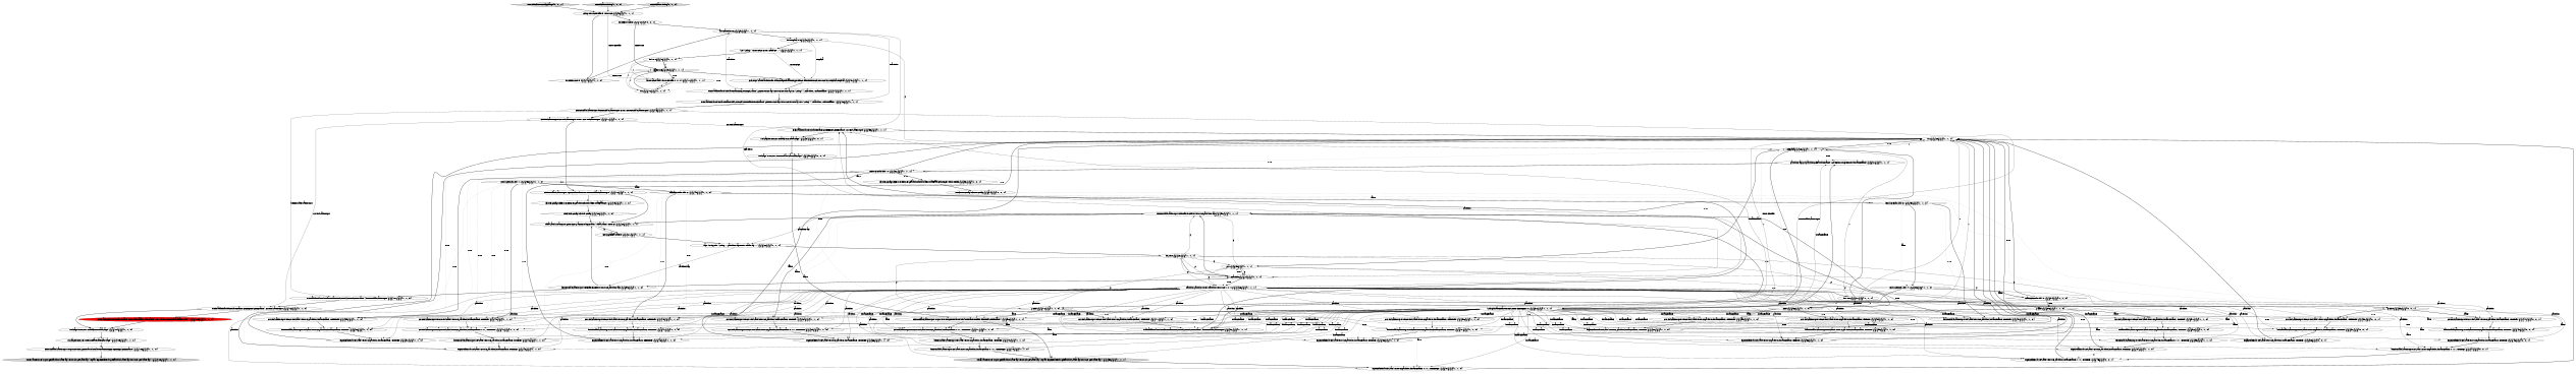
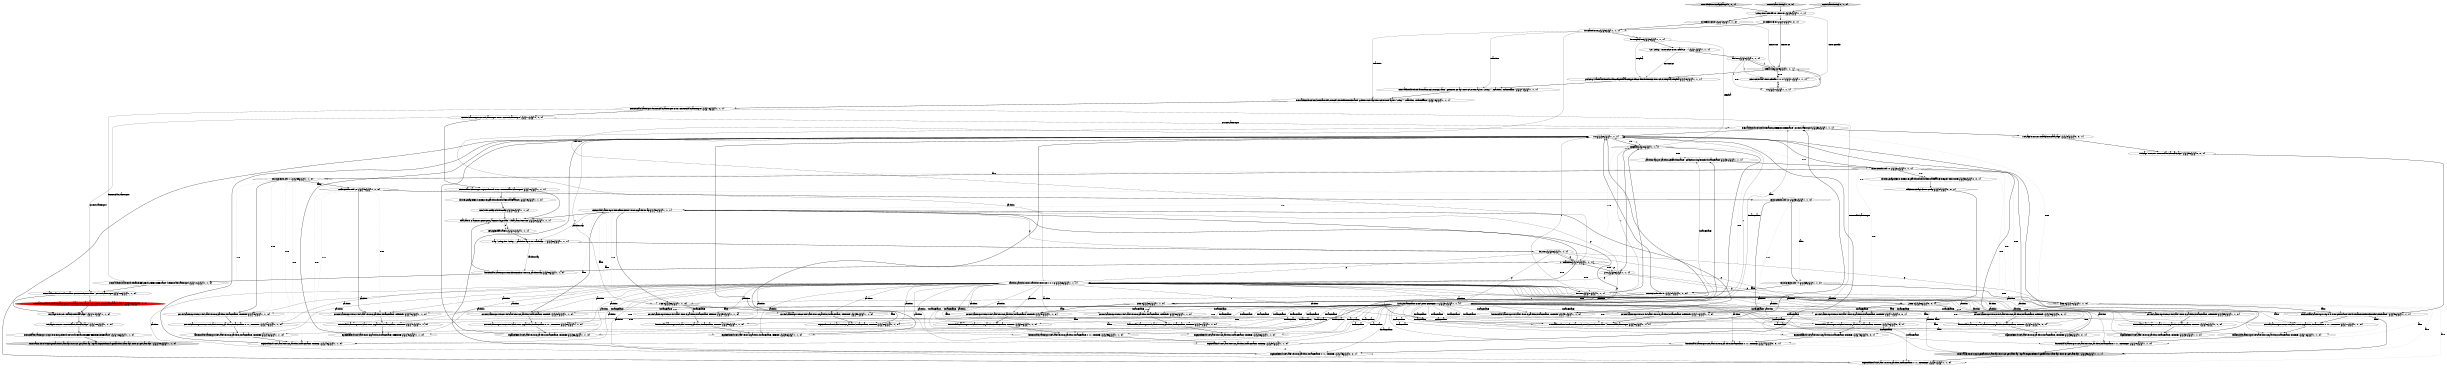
  digraph {
    node [fillcolor=white shape=ellipse style=filled]
    edge [style=solid]
    n1 [label="CurrentStateOutput currentStateOutput = new CurrentStateOutput()@@@17@@@['1', '1', '1']"]
    n2 [label="event.addAttribute(AttributeName.CURRENT_STATE.name(),currentStateOutput)@@@53@@@['1', '1', '1']"]
    n3 [label="event.addAttribute(AttributeName.CURRENT_STATE.name(),currentStateOutput)@@@102@@@['1', '1', '0']"]
    n4 [label="IntermediateStateOutput expectedResult = new IntermediateStateOutput()@@@18@@@['1', '1', '1']"]
    n5 [label="r++@@@29@@@['1', '1', '1']"]
    n6 [label="runStage(event,new ReadClusterDataStage())@@@54@@@['0', '0', '1']"]
    n7 [fillcolor=red label="event.addAttribute(AttributeName.ControllerDataProvider.name(),new ResourceControllerDataProvider())@@@103@@@['0', '1', '0']"]
    n8 [label="runStage(event,new ReadClusterDataStage())@@@104@@@['1', '1', '0']"]
    n9 [label="IdealState is = accessor.getProperty(accessor.keyBuilder().idealStates(resource))@@@20@@@['1', '1', '1']"]
    n10 [label="_clusterConfig.setErrorOrRecoveryPartitionThresholdForLoadBalance(1)@@@19@@@['1', '1', '0']"]
    n11 [label="resource.endsWith(\"0\")@@@32@@@['1', '1', '1']" shape=diamond]
    n12 [label="expectedResult.setState(resource,partition,instanceName,\"ONLINE\")@@@37@@@['1', '1', '0']"]
    n13 [label="_clusterConfig.setErrorOrRecoveryPartitionThresholdForLoadBalance(Integer.MAX_VALUE)@@@33@@@['0', '0', '1']"]
-   n14 [label="setClusterConfig(_clusterConfig)@@@34@@@['0', '0', '1']"]
+   n14 [label="setClusterConfig(_clusterConfig)@@@34@@@['0', '0', '1']" shape=diamond]
    n15 [label="p == 0@@@35@@@['0', '0', '1']" shape=diamond]
    n16 [label="bestPossibleStateOutput.setState(resource,partition,instanceName,\"ONLINE\")@@@36@@@['1', '1', '0']"]
    n17 [label="resource.endsWith(\"1\")@@@39@@@['1', '1', '0']" shape=diamond]
    n18 [label="currentStateOutput.setCurrentState(resource,partition,instanceName,\"OFFLINE\")@@@35@@@['1', '1', '0']"]
    n19 [label="currentStateOutput.setCurrentState(resource,partition,instanceName,\"OFFLINE\")@@@36@@@['0', '0', '1']"]
    n20 [label="bestPossibleStateOutput.setState(resource,partition,instanceName + \"-1\",\"ONLINE\")@@@44@@@['0', '0', '1']"]
    n21 [label="expectedResult.setState(resource,partition,instanceName + \"-1\",\"ONLINE\")@@@45@@@['0', '0', '1']"]
    n22 [label="currentStateOutput.setCurrentState(resource,partition,instanceName,\"ONLINE\")@@@41@@@['0', '0', '1']"]
    n23 [label="bestPossibleStateOutput.setState(resource,partition,instanceName,\"ONLINE\")@@@37@@@['0', '0', '1']"]
    n24 [label="bestPossibleStateOutput.setState(resource,partition,instanceName,\"ONLINE\")@@@42@@@['0', '0', '1']"]
    n25 [label="expectedResult.setState(resource,partition,instanceName,\"ONLINE\")@@@38@@@['0', '0', '1']"]
    n26 [label="expectedResult.setState(resource,partition,instanceName,\"ONLINE\")@@@43@@@['0', '0', '1']"]
    n27 [label="currentStateOutput.setCurrentState(resource,partition,instanceName,\"ONLINE\")@@@40@@@['1', '1', '0']"]
    n28 [label="expectedResult.setState(resource,partition,instanceName,\"ONLINE\")@@@43@@@['1', '1', '0']"]
    n29 [label="bestPossibleStateOutput.setState(resource,partition,instanceName,\"ONLINE\")@@@42@@@['1', '1', '0']"]
    n30 [label="currentStateOutput.setCurrentState(resource,partition,instanceName + \"-1\",\"OFFLINE\")@@@41@@@['1', '1', '0']"]
    n31 [label="resource.endsWith(\"2\")@@@45@@@['1', '1', '0']" shape=diamond]
    n32 [label="r == 0@@@53@@@['1', '1', '0']" shape=diamond]
    n33 [label="r < nReplica@@@28@@@['1', '1', '1']" shape=diamond]
    n34 [label="String instanceName = HOSTNAME_PREFIX + r@@@30@@@['1', '1', '1']"]
    n35 [label="bestPossibleStateOutput.setState(resource,partition,instanceName,\"OFFLINE\")@@@47@@@['1', '1', '0']"]
    n36 [label="expectedResult.setState(resource,partition,instanceName,\"OFFLINE\")@@@48@@@['1', '1', '0']"]
    n37 [label="expectedResult.setState(resource,partition,instanceName + \"-1\",\"DROPPED\")@@@81@@@['1', '1', '0']"]
    n38 [label="currentStateOutput.setCurrentState(resource,partition,instanceName,\"OFFLINE\")@@@71@@@['1', '1', '0']"]
    n39 [label="event.addAttribute(AttributeName.BEST_POSSIBLE_STATE.name(),bestPossibleStateOutput)@@@52@@@['1', '1', '1']"]
    n40 [label="resource.endsWith(\"3\")@@@50@@@['1', '1', '0']" shape=diamond]
    n41 [label="bestPossibleStateOutput.setPreferenceLists(resource,partitionMap)@@@50@@@['1', '1', '1']"]
    n42 [label="bestPossibleStateOutput.setState(resource,partition,instanceName,\"ONLINE\")@@@51@@@['1', '1', '0']"]
    n43 [label="resource.endsWith(\"4\")@@@69@@@['1', '1', '0']" shape=diamond]
    n44 [label="currentStateOutput.setCurrentState(resource,partition,instanceName,\"ONLINE\")@@@64@@@['1', '1', '0']"]
    n45 [label="currentStateOutput.setCurrentState(resource,partition,instanceName + \"-1\",\"OFFLINE\")@@@65@@@['1', '1', '0']"]
    n46 [label="expectedResult.setState(resource,partition,instanceName,\"ONLINE\")@@@66@@@['1', '1', '0']"]
    n47 [label="p == 0@@@70@@@['1', '1', '0']" shape=diamond]
    n48 [label="resource.endsWith(\"5\")@@@84@@@['1', '1', '0']" shape=diamond]
    n49 [label="p == 0@@@85@@@['1', '1', '0']" shape=diamond]
    n50 [label="currentStateOutput.setCurrentState(resource,partition,instanceName,\"ONLINE\")@@@91@@@['1', '1', '0']"]
    n51 [label="currentStateOutput.setCurrentState(resource,partition,instanceName,\"OFFLINE\")@@@86@@@['1', '1', '0']"]
    n52 [label="expectedResult.setState(resource,partition,instanceName,\"ONLINE\")@@@88@@@['1', '1', '0']"]
    n53 [label="expectedResult.setState(resource,partition,instanceName,\"ONLINE\")@@@94@@@['1', '1', '0']"]
    n54 [label="bestPossibleStateOutput.setState(resource,partition,instanceName,\"ONLINE\")@@@92@@@['1', '1', '0']"]
    n55 [label="bestPossibleStateOutput.setState(resource,partition,instanceName,\"ONLINE\")@@@87@@@['1', '1', '0']"]
    n56 [label="bestPossibleStateOutput.setState(resource,partition,instanceName + \"-1\",\"ONLINE\")@@@93@@@['1', '1', '0']"]
    n57 [label="Partition partition = new Partition(resource + \"_\" + p)@@@26@@@['1', '1', '1']"]
    n58 [label="currentStateOutput.setCurrentState(resource,partition,instanceName,\"OFFLINE\")@@@46@@@['1', '1', '0']"]
    n59 [label="bestPossibleStateOutput.setState(resource,partition,instanceName,\"ERROR\")@@@55@@@['1', '1', '0']"]
    n60 [label="int r = 0@@@27@@@['1', '1', '1']"]
    n61 [fillcolor=lightgray label="Assert.assertTrue(output.getPartitionStateMap(resource).getStateMap().equals(expectedResult.getPartitionStateMap(resource).getStateMap()))@@@58@@@['1', '1', '1']"]
    n62 [label="IntermediateStateOutput output = event.getAttribute(AttributeName.INTERMEDIATE_STATE.name())@@@56@@@['1', '1', '1']"]
    n63 [label="currentStateOutput.setCurrentState(resource,partition,instanceName,\"ERROR\")@@@54@@@['1', '1', '0']"]
    n64 [label="expectedResult.setState(resource,partition,instanceName,\"ERROR\")@@@56@@@['1', '1', '0']"]
    n65 [label="bestPossibleStateOutput.setState(resource,partition,instanceName,\"ONLINE\")@@@78@@@['1', '1', '0']"]
    n66 [label="currentStateOutput.setCurrentState(resource,partition,instanceName,\"OFFLINE\")@@@59@@@['1', '1', '0']"]
    n67 [label="currentStateOutput.setCurrentState(resource,partition,instanceName + \"-1\",\"OFFLINE\")@@@77@@@['1', '1', '0']"]
    n68 [label="bestPossibleStateOutput.setState(resource,partition,instanceName + \"-1\",\"DROPPED\")@@@79@@@['1', '1', '0']"]
    n69 [label="expectedResult.setState(resource,partition,instanceName,\"ONLINE\")@@@60@@@['1', '1', '0']"]
    n70 [label="int nPartition = 2@@@5@@@['1', '1', '1']"]
    n71 [label="event.addAttribute(AttributeName.RESOURCES.name(),getResourceMap(resourceSet.toArray(new String((((),nPartition,\"OnlineOffline\"))@@@14@@@['1', '1', '1']"]
    n72 [label="event.addAttribute(AttributeName.RESOURCES_TO_REBALANCE.name(),getResourceMap(resourceSet.toArray(new String((((),nPartition,\"OnlineOffline\"))@@@15@@@['1', '1', '1']"]
    n73 [label="int nReplica = 3@@@6@@@['1', '1', '1']"]
    n74 [label="p < nPartition@@@24@@@['1', '1', '1']" shape=diamond]
    n75 [label="BestPossibleStateOutput bestPossibleStateOutput = new BestPossibleStateOutput()@@@16@@@['1', '1', '1']"]
    n76 [label="Set<String> resourceSet = new HashSet<>()@@@7@@@['1', '1', '1']"]
    n77 [label="preSetup(StateTransitionThrottleConfig.RebalanceType.RECOVERY_BALANCE,resourceSet,nReplica,nReplica)@@@13@@@['1', '1', '1']"]
    n78 [label="bestPossibleStateOutput.setPreferenceLists(resource,partitionMap)@@@99@@@['1', '1', '0']"]
    n79 [label="p++@@@25@@@['1', '1', '1']"]
    n80 [label="event.addAttribute(AttributeName.BEST_POSSIBLE_STATE.name(),bestPossibleStateOutput)@@@101@@@['1', '1', '0']"]
    n81 [label="setSingleIdealState(is)@@@21@@@['1', '1', '1']"]
    n82 [label="int nResource = 4@@@4@@@['1', '1', '0']" shape=diamond]
    n83 [label="i < nResource@@@9@@@['1', '1', '1']" shape=diamond]
    n84 [label="resourceSet.add(resourcePrefix + \"_\" + i)@@@11@@@['1', '1', '1']"]
    n85 [label="i++@@@10@@@['1', '1', '1']"]
    n86 [label="int nResource = 1@@@4@@@['0', '0', '1']"]
    n87 [label="int i = 0@@@8@@@['1', '1', '1']"]
    n88 [label="runStage(event,new IntermediateStateCalcStage())@@@55@@@['0', '0', '1']"]
    n89 [label="runStage(event,new IntermediateStateCalcStage())@@@105@@@['1', '1', '0']"]
    n90 [label="IntermediateStateOutput output = event.getAttribute(AttributeName.INTERMEDIATE_STATE.name())@@@106@@@['1', '1', '0']"]
    n91 [fillcolor=lightgray label="Assert.assertTrue(output.getPartitionStateMap(resource).getStateMap().equals(expectedResult.getPartitionStateMap(resource).getStateMap()))@@@108@@@['1', '1', '0']"]
    n92 [label="partitionMap.put(partition.getPartitionName(),Collections.singletonList(instanceName))@@@31@@@['1', '1', '1']"]
    n93 [label="int p = 0@@@23@@@['1', '1', '1']"]
    n94 [fillcolor=lightgray label="testWithClusterConfigChange['0', '0', '1']" shape=diamond]
    n95 [label="String resourcePrefix = \"resource\"@@@3@@@['1', '1', '1']"]
    n96 [label="Map<String,List<String>> partitionMap = new HashMap<>()@@@22@@@['1', '1', '1']"]
-   n97 [label="setClusterConfig(_clusterConfig)@@@20@@@['1', '1', '0']" shape=diamond]
+   n97 [label="setClusterConfig(_clusterConfig)@@@20@@@['1', '1', '0']"]
    n98 [fillcolor=lightgray label="testNoStateMissing['1', '0', '0']" shape=diamond]
    n99 [fillcolor=lightgray label="testNoStateMissing['0', '1', '0']" shape=diamond]
    n1 -> n2 [label=currentStateOutput]
    n1 -> n3 [label=currentStateOutput]
    n1 -> n4 [style=bold]
    n2 -> n5 [style=bold]
    n2 -> n6 [style=bold]
    n3 -> n7 [style=bold]
    n3 -> n8 [style=bold]
    n4 -> n9 [style=bold]
    n4 -> n10 [style=bold]
    n5 -> n32 [label=r]
    n5 -> n33 [label=r]
    n5 -> n33 [style=bold]
    n5 -> n34 [label=r]
    n6 -> n88 [style=bold]
    n7 -> n8 [style=bold]
    n8 -> n89 [style=bold]
    n9 -> n81 [style=bold]
    n9 -> n81 [label=is]
    n10 -> n97 [style=bold]
    n11 -> n5 [style=bold]
    n11 -> n12 [label=true style=dotted]
    n11 -> n13 [style=bold]
    n11 -> n13 [label=true style=dotted]
    n11 -> n14 [label=true style=dotted]
    n11 -> n15 [label=true style=dotted]
    n11 -> n16 [label=true style=dotted]
    n11 -> n17 [style=bold]
    n11 -> n17 [label=false style=dotted]
    n11 -> n18 [label=true style=dotted]
    n11 -> n18 [style=bold]
    n12 -> n5 [style=bold]
    n13 -> n14 [style=bold]
-   n14 -> n15 [style=dotted]
+   n14 -> n15 [style=bold]
    n15 -> n19 [style=bold]
    n15 -> n19 [label=true style=dotted]
    n15 -> n20 [label=false style=dotted]
    n15 -> n21 [label=false style=dotted]
    n15 -> n22 [style=bold]
    n15 -> n22 [label=false style=dotted]
    n15 -> n23 [label=true style=dotted]
    n15 -> n24 [label=false style=dotted]
    n15 -> n25 [label=true style=dotted]
    n15 -> n26 [label=false style=dotted]
    n16 -> n12 [style=bold]
    n17 -> n27 [style=bold]
    n17 -> n27 [label=true style=dotted]
    n17 -> n28 [label=true style=dotted]
    n17 -> n29 [label=true style=dotted]
    n17 -> n30 [label=true style=dotted]
    n17 -> n31 [style=bold]
    n17 -> n31 [label=false style=dotted]
    n18 -> n16 [style=bold]
    n19 -> n23 [style=bold]
    n20 -> n21 [style=bold]
    n21 -> n5 [style=bold]
    n22 -> n24 [style=bold]
    n23 -> n25 [style=bold]
    n24 -> n26 [style=bold]
    n25 -> n5 [style=bold]
    n26 -> n20 [style=bold]
    n27 -> n30 [style=bold]
    n28 -> n5 [style=bold]
    n29 -> n28 [style=bold]
    n30 -> n29 [style=bold]
    n31 -> n35 [label=true style=dotted]
    n31 -> n36 [label=true style=dotted]
    n31 -> n40 [label=false style=dotted]
    n31 -> n40 [style=bold]
    n31 -> n58 [style=bold]
    n31 -> n58 [label=true style=dotted]
    n32 -> n59 [label=true style=dotted]
    n32 -> n63 [style=bold]
    n32 -> n63 [label=true style=dotted]
    n32 -> n64 [label=true style=dotted]
    n32 -> n66 [style=bold]
    n32 -> n66 [label=false style=dotted]
    n32 -> n69 [label=false style=dotted]
    n33 -> n5 [label=true style=dotted]
    n33 -> n11 [label=true style=dotted]
    n33 -> n34 [style=bold]
    n33 -> n34 [label=true style=dotted]
    n33 -> n79 [style=bold]
    n33 -> n92 [label=true style=dotted]
    n34 -> n2 [label=instanceName]
    n34 -> n12 [label=instanceName]
    n34 -> n16 [label=instanceName]
    n34 -> n18 [label=instanceName]
    n34 -> n19 [label=instanceName]
    n34 -> n20 [label=instanceName]
    n34 -> n21 [label=instanceName]
    n34 -> n22 [label=instanceName]
    n34 -> n23 [label=instanceName]
    n34 -> n24 [label=instanceName]
    n34 -> n25 [label=instanceName]
    n34 -> n26 [label=instanceName]
    n34 -> n27 [label=instanceName]
    n34 -> n28 [label=instanceName]
    n34 -> n29 [label=instanceName]
    n34 -> n30 [label=instanceName]
    n34 -> n35 [label=instanceName]
    n34 -> n36 [label=instanceName]
    n34 -> n37 [label=instanceName]
    n34 -> n38 [label=instanceName]
    n34 -> n39 [label=instanceName]
    n34 -> n42 [label=instanceName]
    n34 -> n44 [label=instanceName]
    n34 -> n45 [label=instanceName]
    n34 -> n46 [label=instanceName]
    n34 -> n50 [label=instanceName]
    n34 -> n51 [label=instanceName]
    n34 -> n52 [label=instanceName]
    n34 -> n53 [label=instanceName]
    n34 -> n54 [label=instanceName]
    n34 -> n55 [label=instanceName]
    n34 -> n56 [label=instanceName]
    n34 -> n58 [label=instanceName]
    n34 -> n59 [label=instanceName]
    n34 -> n61 [label=instanceName]
    n34 -> n62 [label=instanceName]
    n34 -> n63 [label=instanceName]
    n34 -> n64 [label=instanceName]
    n34 -> n65 [label=instanceName]
    n34 -> n66 [label=instanceName]
    n34 -> n67 [label=instanceName]
    n34 -> n68 [label=instanceName]
    n34 -> n69 [label=instanceName]
    n34 -> n92 [label=instanceName]
    n34 -> n92 [style=bold]
    n35 -> n36 [style=bold]
    n36 -> n5 [style=bold]
    n37 -> n5 [style=bold]
    n38 -> n39 [style=bold]
    n39 -> n2 [style=bold]
    n40 -> n41 [label=true style=dotted]
    n40 -> n42 [style=bold]
    n40 -> n42 [label=true style=dotted]
    n40 -> n43 [style=bold]
    n40 -> n43 [label=false style=dotted]
    n41 -> n9 [style=bold]
    n41 -> n32 [label=true style=dotted]
    n41 -> n32 [style=bold]
    n41 -> n39 [style=bold]
    n41 -> n44 [label=false style=dotted]
    n41 -> n44 [style=bold]
    n41 -> n45 [label=false style=dotted]
    n41 -> n46 [label=false style=dotted]
    n42 -> n41 [style=bold]
    n43 -> n47 [label=true style=dotted]
    n43 -> n47 [style=bold]
    n43 -> n48 [label=false style=dotted]
    n43 -> n48 [style=bold]
    n44 -> n45 [style=bold]
    n45 -> n46 [style=bold]
    n46 -> n5 [style=bold]
    n47 -> n2 [label=true style=dotted]
    n47 -> n37 [label=false style=dotted]
    n47 -> n38 [label=true style=dotted]
    n47 -> n38 [style=bold]
    n47 -> n39 [label=true style=dotted]
    n47 -> n61 [label=false style=dotted]
    n47 -> n62 [label=false style=dotted]
    n47 -> n62 [style=bold]
    n47 -> n65 [label=false style=dotted]
    n47 -> n67 [label=false style=dotted]
    n47 -> n68 [label=false style=dotted]
    n48 -> n5 [style=bold]
    n48 -> n49 [style=bold]
    n48 -> n49 [label=true style=dotted]
    n49 -> n50 [style=bold]
    n49 -> n50 [label=false style=dotted]
    n49 -> n51 [label=true style=dotted]
    n49 -> n51 [style=bold]
    n49 -> n52 [label=true style=dotted]
    n49 -> n53 [label=false style=dotted]
    n49 -> n54 [label=false style=dotted]
    n49 -> n55 [label=true style=dotted]
    n49 -> n56 [label=false style=dotted]
    n50 -> n54 [style=bold]
    n51 -> n55 [style=bold]
    n52 -> n5 [style=bold]
    n53 -> n5 [style=bold]
    n53 -> n21 [label=0 style=dashed]
    n54 -> n56 [style=bold]
    n55 -> n52 [style=bold]
    n56 -> n53 [style=bold]
    n57 -> n2 [label=partition]
    n57 -> n12 [label=partition]
    n57 -> n16 [label=partition]
    n57 -> n18 [label=partition]
    n57 -> n19 [label=partition]
    n57 -> n20 [label=partition]
    n57 -> n21 [label=partition]
    n57 -> n22 [label=partition]
    n57 -> n23 [label=partition]
    n57 -> n24 [label=partition]
    n57 -> n25 [label=partition]
    n57 -> n26 [label=partition]
    n57 -> n27 [label=partition]
    n57 -> n28 [label=partition]
    n57 -> n29 [label=partition]
    n57 -> n30 [label=partition]
    n57 -> n35 [label=partition]
    n57 -> n36 [label=partition]
    n57 -> n37 [label=partition]
    n57 -> n38 [label=partition]
    n57 -> n39 [label=partition]
    n57 -> n42 [label=partition]
    n57 -> n44 [label=partition]
    n57 -> n45 [label=partition]
    n57 -> n46 [label=partition]
    n57 -> n50 [label=partition]
    n57 -> n51 [label=partition]
    n57 -> n52 [label=partition]
    n57 -> n53 [label=partition]
    n57 -> n54 [label=partition]
    n57 -> n55 [label=partition]
    n57 -> n56 [label=partition]
    n57 -> n58 [label=partition]
    n57 -> n59 [label=partition]
    n57 -> n60 [style=bold]
    n57 -> n61 [label=partition]
    n57 -> n62 [label=partition]
    n57 -> n63 [label=partition]
    n57 -> n64 [label=partition]
    n57 -> n65 [label=partition]
    n57 -> n66 [label=partition]
    n57 -> n67 [label=partition]
    n57 -> n68 [label=partition]
    n57 -> n69 [label=partition]
    n58 -> n35 [style=bold]
    n59 -> n64 [style=bold]
    n60 -> n5 [label=r]
    n60 -> n32 [label=r]
    n60 -> n33 [label=r]
    n60 -> n33 [style=bold]
    n60 -> n34 [label=r]
    n61 -> n37 [style=bold]
    n62 -> n61 [style=bold]
    n62 -> n67 [style=bold]
    n63 -> n59 [style=bold]
    n64 -> n5 [style=bold]
    n65 -> n68 [style=bold]
    n66 -> n69 [style=bold]
    n67 -> n65 [style=bold]
    n68 -> n61 [style=bold]
    n69 -> n5 [style=bold]
    n70 -> n71 [label=nPartition]
    n70 -> n72 [label=nPartition]
    n70 -> n73 [style=bold]
    n70 -> n74 [label=nPartition]
    n71 -> n72 [style=bold]
    n72 -> n75 [style=bold]
-   n73 -> n33 [label=p]
+   n73 -> n33 [label=nReplica]
    n73 -> n76 [style=bold]
    n73 -> n77 [label=nReplica]
-   n74 -> n33 [label=resourcePrefix style=dotted]
+   n74 -> n33 [label=true style=dotted]
    n74 -> n41 [style=bold]
    n74 -> n57 [label=true style=dotted]
    n74 -> n57 [style=bold]
    n74 -> n60 [label=true style=dotted]
    n74 -> n78 [style=bold]
    n74 -> n79 [label=true style=dotted]
    n75 -> n1 [style=bold]
    n75 -> n39 [label=bestPossibleStateOutput]
    n75 -> n80 [label=bestPossibleStateOutput]
    n76 -> n77 [label=resourceSet]
    n76 -> n87 [style=bold]
    n77 -> n71 [style=bold]
    n78 -> n9 [style=bold]
    n78 -> n80 [style=bold]
    n79 -> n15 [label=p]
    n79 -> n41 [label=p]
    n79 -> n47 [label=p]
    n79 -> n49 [label=p]
    n79 -> n57 [label=p]
    n79 -> n74 [label=p]
    n79 -> n74 [style=bold]
    n80 -> n3 [style=bold]
    n81 -> n96 [style=bold]
    n82 -> n70 [style=bold]
-   n83 -> n82 [label=nResource]
+   n82 -> n83 [label=nResource]
    n83 -> n77 [style=bold]
    n83 -> n84 [style=bold]
    n83 -> n84 [label=true style=dotted]
    n83 -> n85 [label=true style=dotted]
    n84 -> n85 [style=bold]
    n85 -> n83 [label=i]
    n85 -> n83 [style=bold]
    n85 -> n84 [label=i]
    n86 -> n70 [style=bold]
    n86 -> n83 [label=nResource style=bold]
    n87 -> n83 [label=i]
    n87 -> n83 [style=bold]
    n87 -> n84 [label=i]
    n87 -> n85 [label=i]
    n88 -> n62 [style=bold]
    n89 -> n90 [style=bold]
    n90 -> n91 [style=bold]
    n92 -> n11 [style=bold]
    n93 -> n15 [label=p]
    n93 -> n41 [label=p]
    n93 -> n47 [label=p]
    n93 -> n49 [label=p]
    n93 -> n57 [label=p]
    n93 -> n74 [style=bold]
    n93 -> n74 [label=p]
-   n93 -> n79 [label=p]
    n94 -> n95 [style=bold]
    n95 -> n82 [style=bold]
    n95 -> n84 [label=resourcePrefix]
    n95 -> n86 [style=bold]
    n96 -> n41 [label=partitionMap]
    n96 -> n78 [label=partitionMap]
    n96 -> n93 [style=bold]
    n97 -> n9 [style=bold]
    n98 -> n95 [style=bold]
    n99 -> n95 [style=bold]
  }
